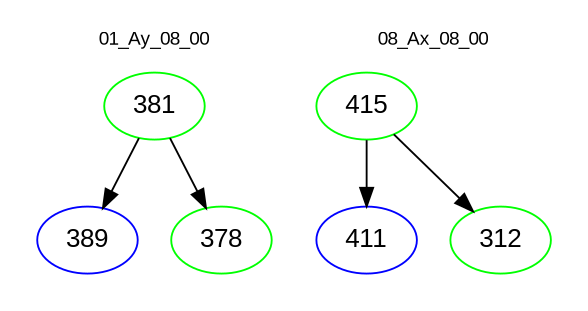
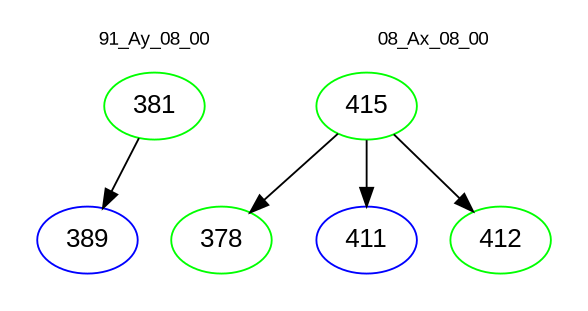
  digraph {
    fontname="Liberation Sans"
    node [color=green fontname="Liberation Sans"]
    edge [color=black fontname="Liberation Sans"]
    n1 [label=381]
    n2 [label=378]
    n3 [color=blue label=389]
    n4 [label=415]
    n5 [color=blue label=411]
-   n6 [label=312]
+   n6 [label=412]
    subgraph cluster_1 {
      color=white
      fontsize=10
-     label="01_Ay_08_00"
+     label="91_Ay_08_00"
      n1
      n2
      n3
    }
    subgraph cluster_2 {
      color=white
      fontsize=10
      label="08_Ax_08_00"
      n4
      n5
      n6
    }
-   n1 -> n2
+   n4 -> n2
    n1 -> n3
    n4 -> n5
    n4 -> n6
  }
